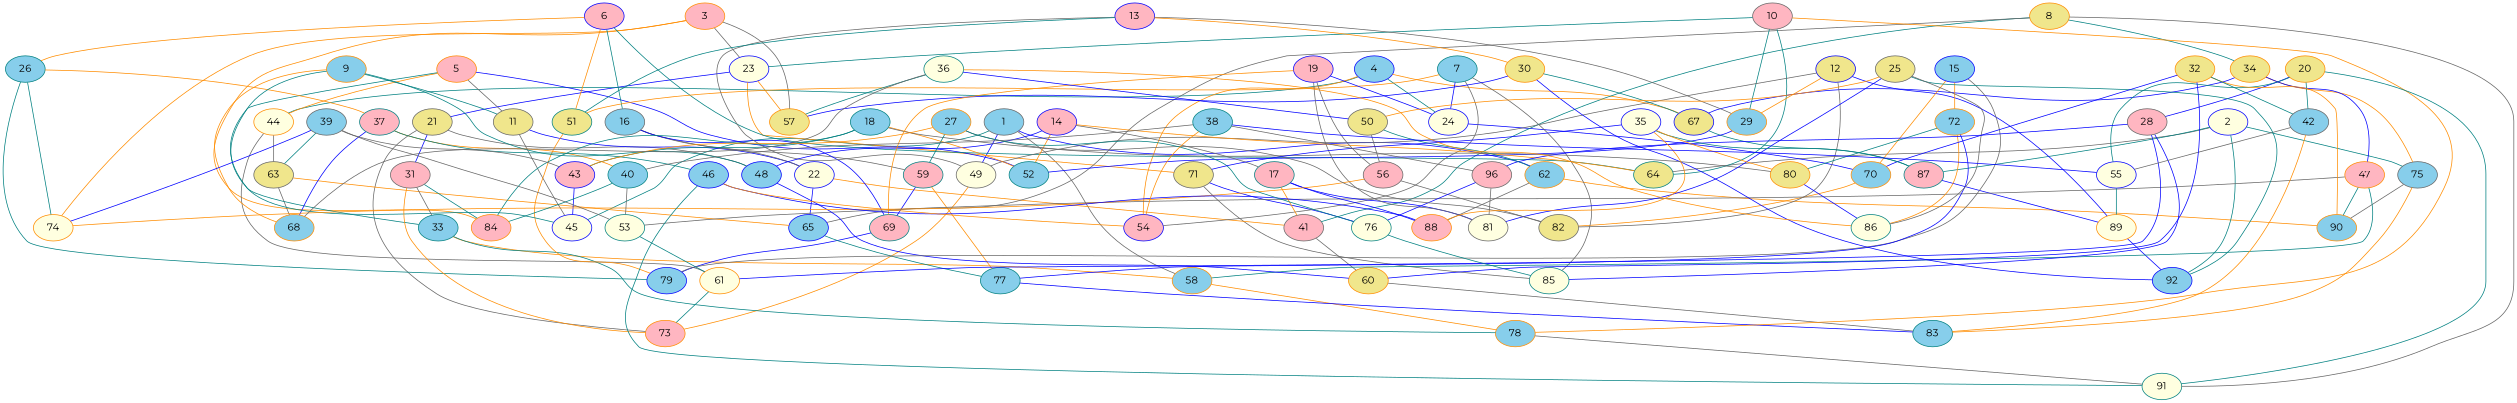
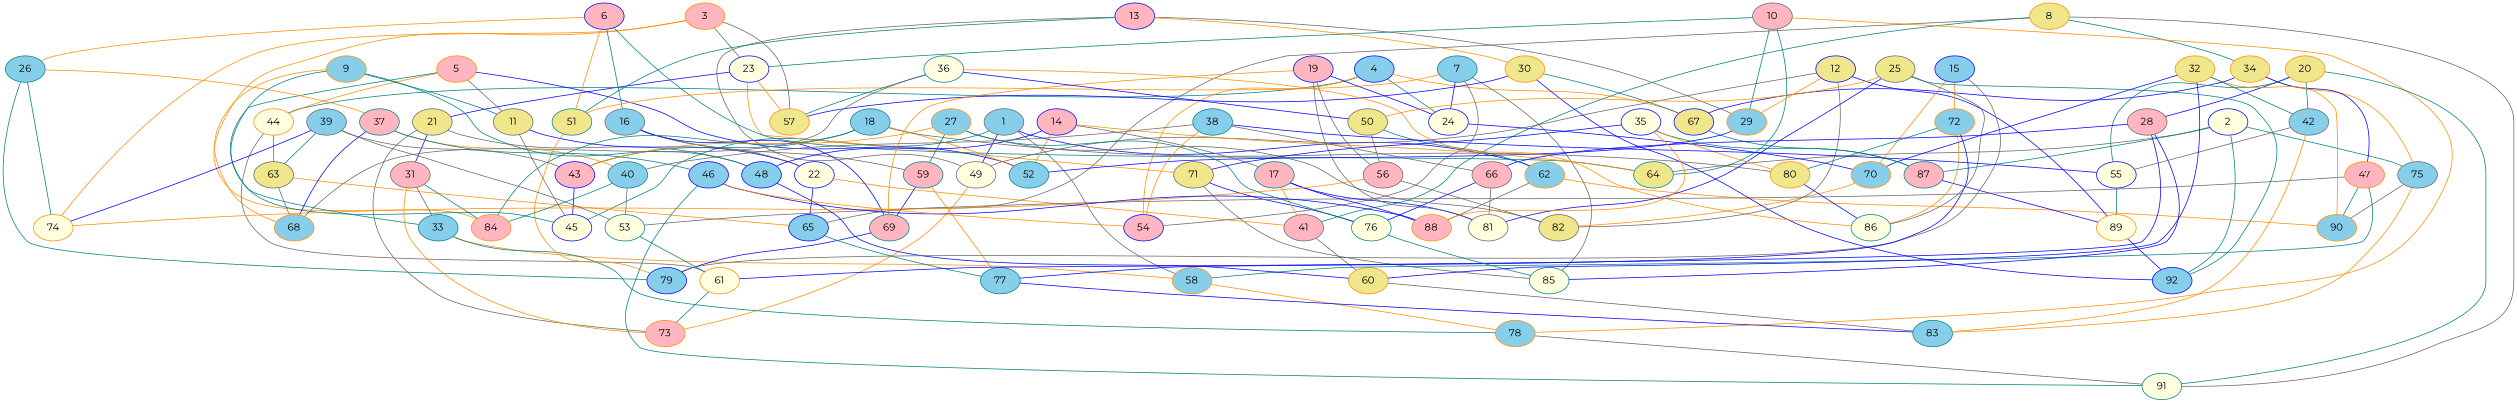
  graph {
    fontname=Montserrat
    node [color=darkorange fillcolor=skyblue fontname=Montserrat style=filled]
    edge [color=teal fontname=Montserrat]
    1 [color=gray40]
    45 [color=blue fillcolor=lightyellow]
    49 [color=gray40 fillcolor=lightyellow]
    58
    62
    73 [fillcolor=lightpink]
    78
    88 [fillcolor=lightpink]
    90
    2 [color=blue fillcolor=lightyellow]
    64 [color=teal fillcolor=khaki]
    75 [color=gray40]
    87 [color=teal fillcolor=lightpink]
    92 [color=blue]
    83 [color=teal]
    89 [fillcolor=lightyellow]
    3 [fillcolor=lightpink]
    23 [color=blue fillcolor=lightyellow]
    57 [fillcolor=khaki]
    74 [fillcolor=lightyellow]
    84 [fillcolor=lightpink]
    21 [color=gray40 fillcolor=khaki]
    71 [color=gray40 fillcolor=khaki]
    4 [color=blue]
    24 [color=blue fillcolor=lightyellow]
    44 [fillcolor=lightyellow]
    54 [color=blue fillcolor=lightpink]
    67 [color=blue fillcolor=khaki]
    70
    61 [fillcolor=lightyellow]
    63 [color=gray40 fillcolor=khaki]
    5 [fillcolor=lightpink]
    11 [color=gray40 fillcolor=khaki]
    33 [color=teal]
    52 [color=teal]
    22 [color=blue fillcolor=lightyellow]
    6 [color=blue fillcolor=lightpink]
    16 [color=gray40]
    26 [color=teal]
    51 [color=teal fillcolor=khaki]
    59 [color=teal fillcolor=lightpink]
    69 [color=teal fillcolor=lightpink]
    79 [color=blue]
    37 [color=teal fillcolor=lightpink]
    7 [color=teal]
    85 [color=teal fillcolor=lightyellow]
    8 [fillcolor=khaki]
    34 [fillcolor=khaki]
    41 [color=gray40 fillcolor=lightpink]
    65 [color=blue]
    91 [color=teal fillcolor=lightyellow]
    47 [fillcolor=lightpink]
    60 [fillcolor=khaki]
    77 [color=teal]
    9
    48 [color=blue]
    68
    10 [color=gray40 fillcolor=lightpink]
    29
    12 [color=blue fillcolor=khaki]
    82 [color=gray40 fillcolor=khaki]
    13 [color=blue fillcolor=lightpink]
    30 [fillcolor=khaki]
    14 [color=blue fillcolor=lightpink]
    17 [color=teal fillcolor=lightpink]
    81 [color=gray40 fillcolor=lightyellow]
    15 [color=blue]
    72
    31 [color=gray40 fillcolor=lightpink]
    80 [fillcolor=khaki]
    86 [color=teal fillcolor=lightyellow]
    18 [color=teal]
    43 [color=blue fillcolor=lightpink]
    19 [color=blue fillcolor=lightpink]
    56 [color=gray40 fillcolor=lightpink]
    20 [fillcolor=khaki]
    28 [color=gray40 fillcolor=lightpink]
    42 [color=gray40]
    55 [color=blue fillcolor=lightyellow]
-   66 [color=gray40 fillcolor=lightpink label=96]
+   66 [color=gray40 fillcolor=lightpink]
    76 [color=teal fillcolor=lightyellow]
    25 [color=gray40 fillcolor=khaki]
    50 [color=gray40 fillcolor=khaki]
    40 [color=teal]
    46 [color=blue]
    27
    32 [fillcolor=khaki]
    53 [color=teal fillcolor=lightyellow]
    35 [color=blue fillcolor=lightyellow]
    36 [color=teal fillcolor=lightyellow]
    38 [color=teal]
    39 [color=gray40]
    1 -- 45
    1 -- 49 [color=blue]
    1 -- 58 [color=gray40]
    1 -- 62 [color=blue]
    49 -- 73 [color=darkorange]
    58 -- 78 [color=darkorange]
    62 -- 88 [color=gray40]
    62 -- 90 [color=darkorange]
    78 -- 91 [color=gray40]
    2 -- 64 [color=gray40]
    2 -- 75
    2 -- 87
    2 -- 92
    75 -- 90 [color=gray40]
    75 -- 83 [color=darkorange]
    87 -- 89 [color=blue]
    89 -- 92 [color=blue]
    3 -- 23 [color=gray40]
    3 -- 57 [color=gray40]
    3 -- 74 [color=darkorange]
    3 -- 84 [color=darkorange]
    23 -- 57 [color=darkorange]
    23 -- 21 [color=blue]
    23 -- 71 [color=darkorange]
    21 -- 73 [color=gray40]
    21 -- 48 [color=gray40]
    21 -- 31 [color=blue]
    71 -- 85 [color=gray40]
    71 -- 76 [color=blue]
    4 -- 24
    4 -- 44
    4 -- 54 [color=darkorange]
    4 -- 67 [color=darkorange]
    24 -- 70 [color=blue]
    44 -- 61 [color=gray40]
    44 -- 63 [color=gray40]
    67 -- 87
    70 -- 82 [color=darkorange]
    61 -- 73
    63 -- 65 [color=darkorange]
    63 -- 68 [color=gray40]
    5 -- 44 [color=darkorange]
    5 -- 11 [color=gray40]
    5 -- 33
    5 -- 52 [color=blue]
    11 -- 45 [color=gray40]
    11 -- 22 [color=blue]
    33 -- 58 [color=darkorange]
    33 -- 78
    22 -- 41 [color=darkorange]
    22 -- 65 [color=blue]
    6 -- 64
    6 -- 16
    6 -- 26 [color=darkorange]
    6 -- 51 [color=darkorange]
    16 -- 22 [color=gray40]
    16 -- 59 [color=gray40]
    16 -- 69 [color=blue]
    26 -- 74
    26 -- 79
    26 -- 37 [color=darkorange]
    51 -- 79 [color=darkorange]
    59 -- 69 [color=blue]
    59 -- 77 [color=darkorange]
    69 -- 79 [color=blue]
    37 -- 68 [color=blue]
    37 -- 40 [color=darkorange]
    37 -- 46
    7 -- 24 [color=blue]
    7 -- 54 [color=gray40]
    7 -- 51 [color=darkorange]
    7 -- 85 [color=gray40]
    8 -- 34
    8 -- 41
    8 -- 65 [color=gray40]
    8 -- 91 [color=gray40]
    34 -- 75 [color=darkorange]
    34 -- 67 [color=blue]
    34 -- 47 [color=blue]
    41 -- 60 [color=gray40]
    65 -- 77
    47 -- 58
    47 -- 90
    47 -- 53 [color=gray40]
    60 -- 83 [color=gray40]
    77 -- 83 [color=blue]
    9 -- 45
    9 -- 11
    9 -- 48
    9 -- 68 [color=darkorange]
    48 -- 60 [color=blue]
    10 -- 78 [color=darkorange]
    10 -- 64
    10 -- 23
    10 -- 29
    29 -- 52 [color=blue]
    12 -- 49 [color=gray40]
    12 -- 89 [color=blue]
    12 -- 29 [color=darkorange]
    12 -- 82 [color=gray40]
    13 -- 49 [color=gray40]
    13 -- 51
    13 -- 29 [color=gray40]
    13 -- 30 [color=darkorange]
    30 -- 92 [color=blue]
    30 -- 57 [color=blue]
    30 -- 67
    14 -- 64 [color=darkorange]
    14 -- 52 [color=darkorange]
    14 -- 48 [color=blue]
    14 -- 17 [color=gray40]
    17 -- 88 [color=blue]
    17 -- 41 [color=darkorange]
    17 -- 81 [color=blue]
    15 -- 70 [color=darkorange]
    15 -- 79 [color=gray40]
    15 -- 72 [color=darkorange]
    72 -- 77 [color=blue]
    72 -- 80
    72 -- 86 [color=darkorange]
    31 -- 73 [color=darkorange]
    31 -- 84
    31 -- 33 [color=gray40]
    80 -- 86 [color=blue]
    18 -- 84
    18 -- 52 [color=darkorange]
    18 -- 80 [color=gray40]
    18 -- 43
    43 -- 45 [color=blue]
    19 -- 24 [color=blue]
    19 -- 69 [color=darkorange]
    19 -- 81 [color=gray40]
    19 -- 56 [color=gray40]
    56 -- 74 [color=darkorange]
    56 -- 82 [color=gray40]
    20 -- 91
    20 -- 28 [color=blue]
    20 -- 42
    20 -- 55
    28 -- 61 [color=blue]
    28 -- 85 [color=blue]
    28 -- 66 [color=blue]
    42 -- 83 [color=darkorange]
    42 -- 55 [color=gray40]
    55 -- 89
    66 -- 81 [color=gray40]
    66 -- 76 [color=blue]
    76 -- 85
    25 -- 92
    25 -- 81 [color=blue]
    25 -- 86 [color=gray40]
    25 -- 50 [color=darkorange]
    50 -- 62
    50 -- 56 [color=gray40]
    40 -- 84
    40 -- 53 [color=gray40]
    46 -- 88 [color=blue]
    46 -- 54 [color=darkorange]
    46 -- 91
    27 -- 59
    27 -- 82 [color=gray40]
    27 -- 43 [color=darkorange]
    27 -- 76
    32 -- 90 [color=darkorange]
    32 -- 70 [color=blue]
    32 -- 60 [color=blue]
    32 -- 42
    53 -- 61
    35 -- 88 [color=darkorange]
    35 -- 87
    35 -- 71 [color=blue]
    35 -- 80 [color=darkorange]
    36 -- 57
    36 -- 68 [color=gray40]
    36 -- 86 [color=darkorange]
    36 -- 50 [color=blue]
    38 -- 54 [color=darkorange]
    38 -- 55 [color=blue]
    38 -- 66 [color=gray40]
    38 -- 40 [color=gray40]
    39 -- 74 [color=blue]
    39 -- 63
    39 -- 43 [color=gray40]
    39 -- 53 [color=gray40]
  }
